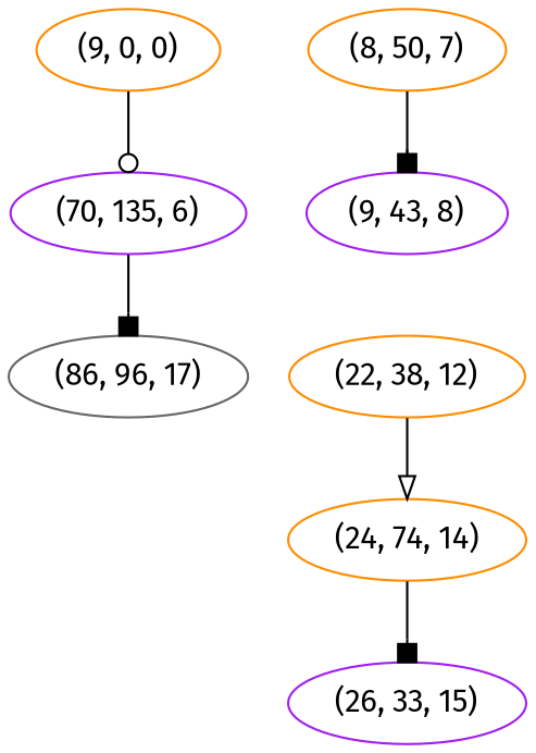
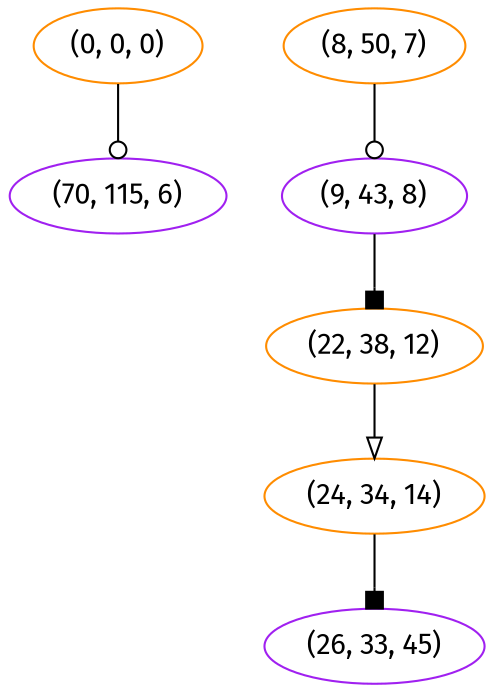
  digraph {
    fontname="Fira Sans"
    node [color=darkorange fontname="Fira Sans"]
    edge [arrowhead=box fontname="Fira Sans"]
-   "(0, 0, 0)" [label="(9, 0, 0)"]
-   "(70, 115, 6)" [color=purple label="(70, 135, 6)"]
+   "(0, 0, 0)"
+   "(70, 115, 6)" [color=purple]
    "(8, 50, 7)"
    n4 [color=purple label="(9, 43, 8)"]
-   "(86, 96, 17)" [color=gray40]
    "(22, 38, 12)"
-   "(24, 34, 14)" [label="(24, 74, 14)"]
-   "(26, 33, 15)" [color=purple]
+   "(24, 34, 14)"
+   "(26, 33, 15)" [color=purple label="(26, 33, 45)"]
    "(0, 0, 0)" -> "(70, 115, 6)" [arrowhead=odot]
-   "(70, 115, 6)" -> "(86, 96, 17)"
-   "(8, 50, 7)" -> n4
+   "(8, 50, 7)" -> n4 [arrowhead=odot]
+   n4 -> "(22, 38, 12)"
    "(22, 38, 12)" -> "(24, 34, 14)" [arrowhead=onormal]
    "(24, 34, 14)" -> "(26, 33, 15)"
  }
